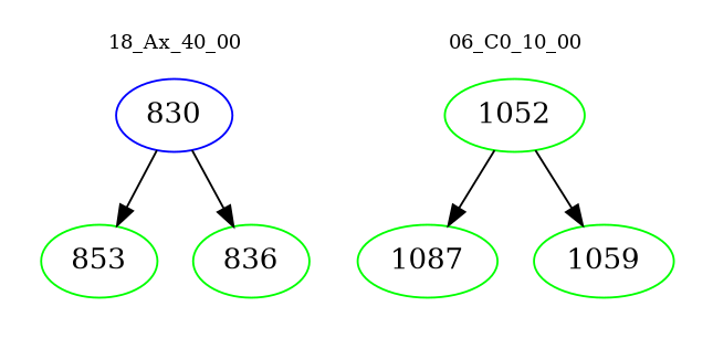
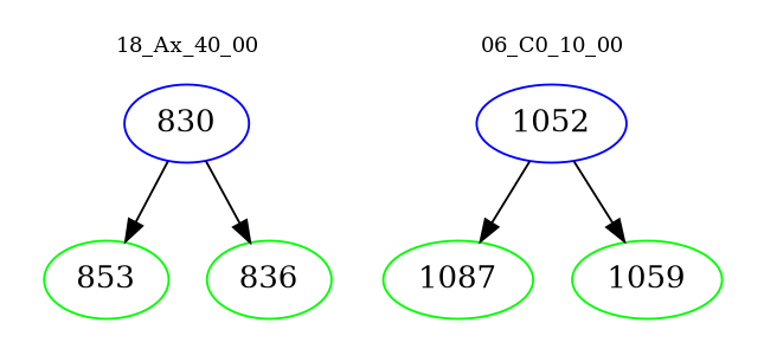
  digraph {
    node [color=green]
    edge [color=black]
    n1 [color=blue label=830]
    n2 [label=853]
    n3 [label=836]
-   n4 [label=1052]
+   n4 [color=blue label=1052]
    n5 [label=1087]
    n6 [label=1059]
    subgraph cluster_1 {
      color=white
      fontsize=10
      label="18_Ax_40_00"
      n1
      n2
      n3
    }
    subgraph cluster_2 {
      color=white
      fontsize=10
      label="06_C0_10_00"
      n4
      n5
      n6
    }
    n1 -> n2
    n1 -> n3
    n4 -> n5
    n4 -> n6
  }
